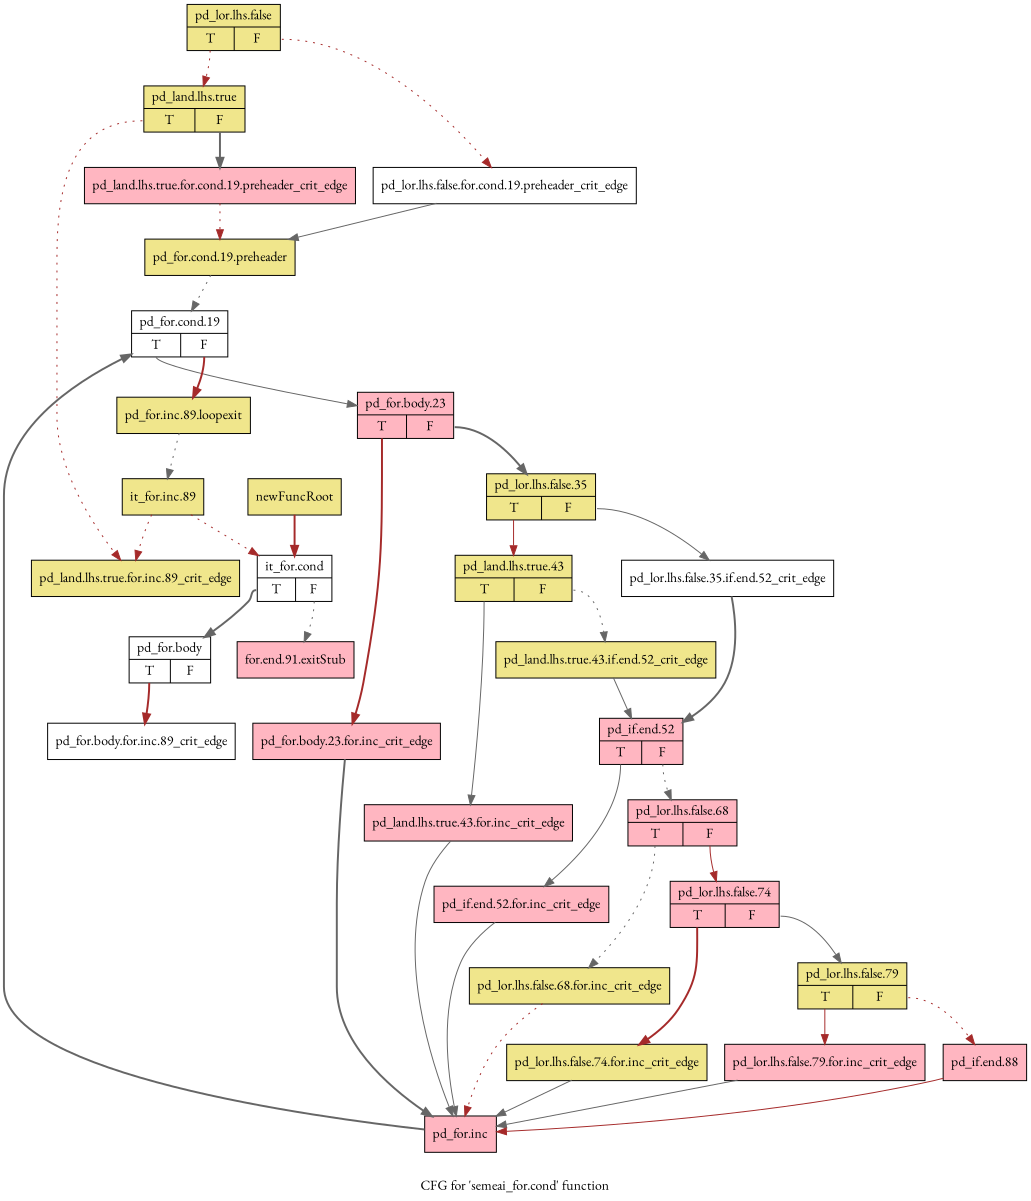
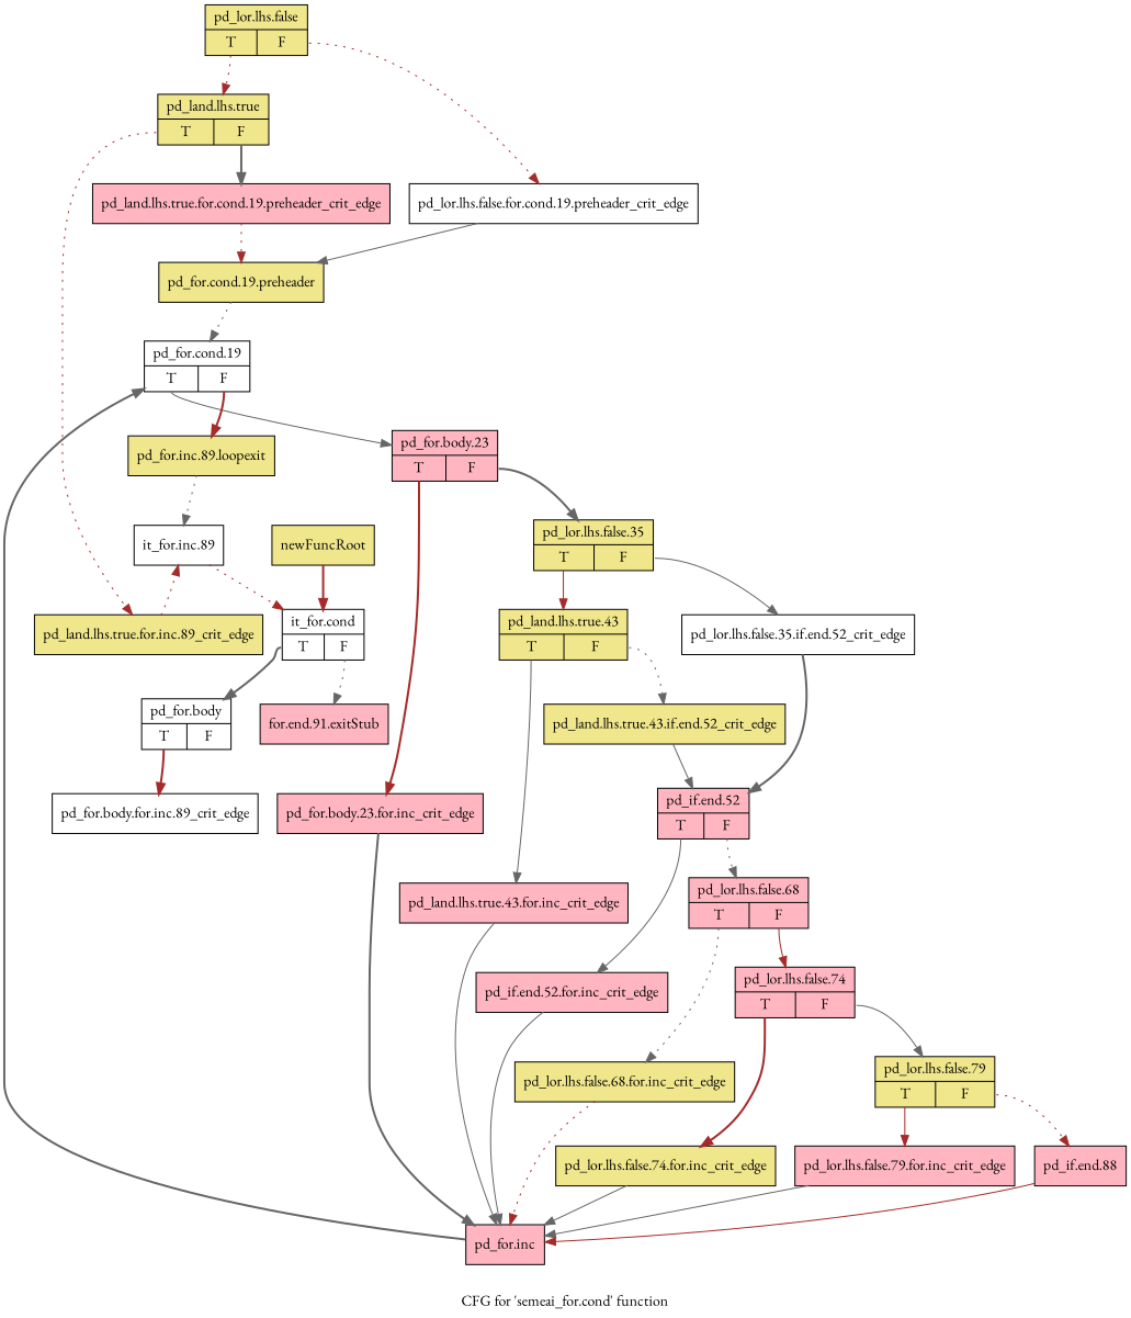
  digraph {
    fontname="EB Garamond"
    label="CFG for 'semeai_for.cond' function"
    node [fillcolor=khaki fontname="EB Garamond" shape=record style=filled]
    edge [color=gray40 fontname="EB Garamond" style=solid]
    n1 [label="{newFuncRoot}"]
    n2 [fillcolor=white label="{it_for.cond|{<s0>T|<s1>F}}"]
    n3 [fillcolor=lightpink label="{for.end.91.exitStub}"]
    n4 [fillcolor=white label="{pd_for.body|{<s0>T|<s1>F}}"]
    n5 [fillcolor=white label="{pd_for.body.for.inc.89_crit_edge}"]
    n6 [label="{pd_lor.lhs.false|{<s0>T|<s1>F}}"]
    n7 [label="{pd_land.lhs.true|{<s0>T|<s1>F}}"]
    n8 [fillcolor=white label="{pd_lor.lhs.false.for.cond.19.preheader_crit_edge}"]
-   n9 [label="{it_for.inc.89}"]
+   n9 [fillcolor=white label="{it_for.inc.89}"]
    n10 [label="{pd_land.lhs.true.for.inc.89_crit_edge}"]
    n11 [fillcolor=lightpink label="{pd_land.lhs.true.for.cond.19.preheader_crit_edge}"]
    n12 [label="{pd_for.cond.19.preheader}"]
    n13 [fillcolor=white label="{pd_for.cond.19|{<s0>T|<s1>F}}"]
    n14 [fillcolor=lightpink label="{pd_for.body.23|{<s0>T|<s1>F}}"]
    n15 [label="{pd_for.inc.89.loopexit}"]
    n16 [fillcolor=lightpink label="{pd_for.body.23.for.inc_crit_edge}"]
    n17 [label="{pd_lor.lhs.false.35|{<s0>T|<s1>F}}"]
    n18 [fillcolor=lightpink label="{pd_for.inc}"]
    n19 [label="{pd_land.lhs.true.43|{<s0>T|<s1>F}}"]
    n20 [fillcolor=white label="{pd_lor.lhs.false.35.if.end.52_crit_edge}"]
    n21 [fillcolor=lightpink label="{pd_land.lhs.true.43.for.inc_crit_edge}"]
    n22 [label="{pd_land.lhs.true.43.if.end.52_crit_edge}"]
    n23 [fillcolor=lightpink label="{pd_if.end.52|{<s0>T|<s1>F}}"]
    n24 [fillcolor=lightpink label="{pd_if.end.52.for.inc_crit_edge}"]
    n25 [fillcolor=lightpink label="{pd_lor.lhs.false.68|{<s0>T|<s1>F}}"]
    n26 [label="{pd_lor.lhs.false.68.for.inc_crit_edge}"]
    n27 [fillcolor=lightpink label="{pd_lor.lhs.false.74|{<s0>T|<s1>F}}"]
    n28 [label="{pd_lor.lhs.false.74.for.inc_crit_edge}"]
    n29 [label="{pd_lor.lhs.false.79|{<s0>T|<s1>F}}"]
    n30 [fillcolor=lightpink label="{pd_lor.lhs.false.79.for.inc_crit_edge}"]
    n31 [fillcolor=lightpink label="{pd_if.end.88}"]
    n1 -> n2 [color=brown style=bold]
    n2 -> n3 [style=dotted tailport=s1]
    n2 -> n4 [style=bold tailport=s0]
    n4 -> n5 [color=brown style=bold tailport=s0]
    n6 -> n7 [color=brown style=dotted tailport=s0]
    n6 -> n8 [color=brown style=dotted tailport=s1]
    n7 -> n10 [color=brown style=dotted tailport=s0]
    n7 -> n11 [style=bold tailport=s1]
    n8 -> n12
    n9 -> n2 [color=brown style=dotted]
-   n9 -> n10 [color=brown style=dotted]
+   n10 -> n9 [color=brown style=dotted]
    n11 -> n12 [color=brown style=dotted]
    n12 -> n13 [style=dotted]
    n13 -> n14 [tailport=s0]
    n13 -> n15 [color=brown style=bold tailport=s1]
    n14 -> n16 [color=brown style=bold tailport=s0]
    n14 -> n17 [style=bold tailport=s1]
    n15 -> n9 [style=dotted]
    n16 -> n18 [style=bold]
    n17 -> n19 [color=brown tailport=s0]
    n17 -> n20 [tailport=s1]
    n18 -> n13 [style=bold]
    n19 -> n21 [tailport=s0]
    n19 -> n22 [style=dotted tailport=s1]
    n20 -> n23 [style=bold]
    n21 -> n18
    n22 -> n23
    n23 -> n24 [tailport=s0]
    n23 -> n25 [style=dotted tailport=s1]
    n24 -> n18
    n25 -> n26 [style=dotted tailport=s0]
    n25 -> n27 [color=brown tailport=s1]
    n26 -> n18 [color=brown style=dotted]
    n27 -> n28 [color=brown style=bold tailport=s0]
    n27 -> n29 [tailport=s1]
    n28 -> n18
    n29 -> n30 [color=brown tailport=s0]
    n29 -> n31 [color=brown style=dotted tailport=s1]
    n30 -> n18
    n31 -> n18 [color=brown]
  }
